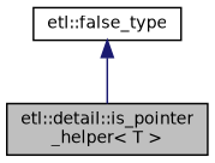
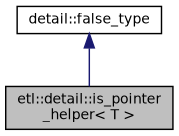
  digraph {
    node [color=black fontname=Helvetica fontsize=10 shape=record style=filled]
    n1 [fillcolor=grey75 fontcolor=black height=0.2 label="etl::detail::is_pointer\l_helper\< T \>" width=0.4]
-   n2 [fillcolor=white height=0.2 label="etl::false_type" width=0.4]
+   n2 [fillcolor=white height=0.2 label="detail::false_type" width=0.4]
    n2 -> n1 [color=midnightblue dir=back fontname=Helvetica fontsize=10 labelfontname=Helvetica labelfontsize=10 style=solid]
  }
